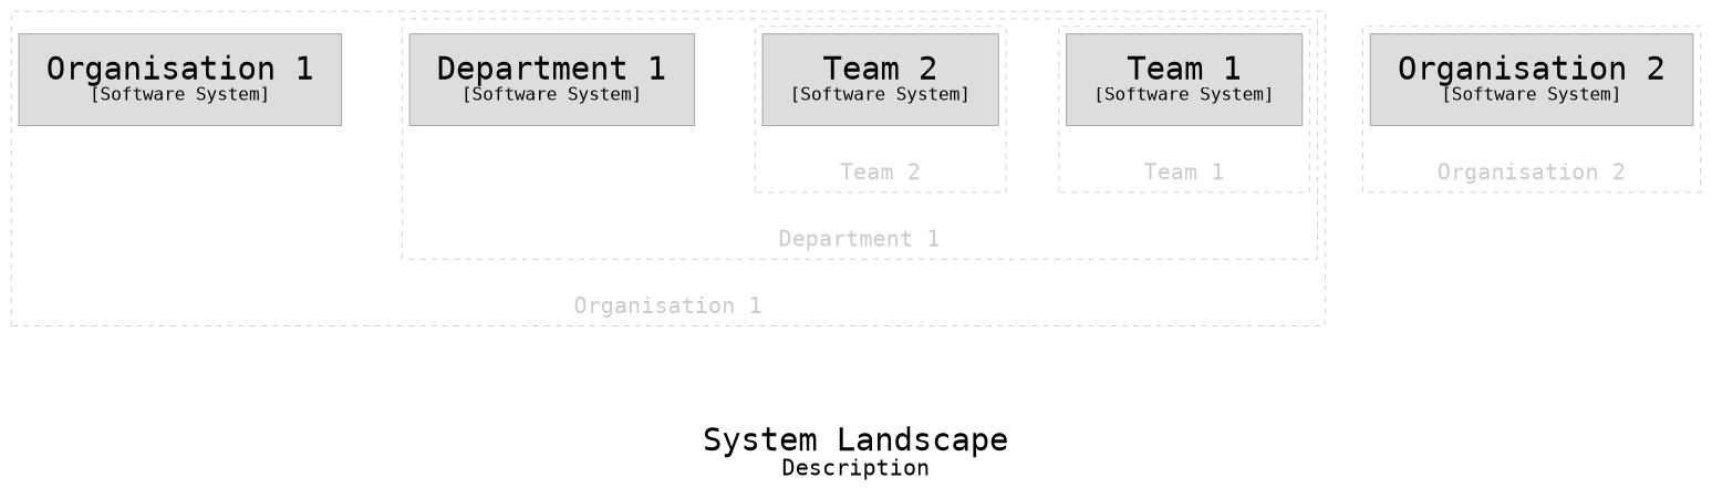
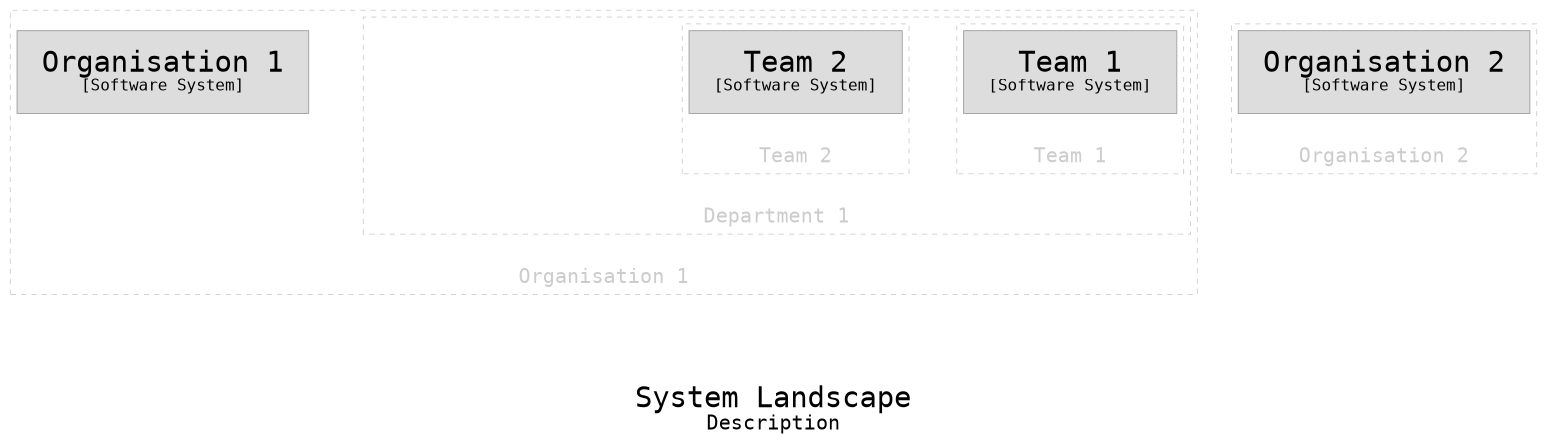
  digraph {
    compound=true
    fontname="DejaVu Sans Mono"
    label=<<br /><font point-size="34">System Landscape</font><br /><font point-size="24">Description</font>>
    nodesep=1.0
    rankdir=TB
    ranksep=1.0
    node [color="#9a9a9a" fillcolor="#dddddd" fontcolor="#000000" fontname="DejaVu Sans Mono" margin="0.4,0.3" shape=rect style=filled]
    n1 [label=<<font point-size="34">Team 1</font><br /><font point-size="19">[Software System]</font>>]
    n2 [label=<<font point-size="34">Team 2</font><br /><font point-size="19">[Software System]</font>>]
-   n3 [label=<<font point-size="34">Department 1</font><br /><font point-size="19">[Software System]</font>>]
    n4 [label=<<font point-size="34">Organisation 1</font><br /><font point-size="19">[Software System]</font>>]
    n5 [label=<<font point-size="34">Organisation 2</font><br /><font point-size="19">[Software System]</font>>]
    subgraph cluster_1 {
      color="#cccccc"
      fillcolor="#ffffff"
      fontcolor="#cccccc"
      label=<<font point-size="24"><br />Organisation 1</font>>
      labelloc=b
      style=dashed
      n4
      subgraph cluster_2 {
        color="#cccccc"
        fillcolor="#ffffff"
        fontcolor="#cccccc"
        label=<<font point-size="24"><br />Department 1</font>>
        labelloc=b
        style=dashed
-       n3
        subgraph cluster_3 {
          color="#cccccc"
          fillcolor="#ffffff"
          fontcolor="#cccccc"
          label=<<font point-size="24"><br />Team 1</font>>
          labelloc=b
          style=dashed
          n1
        }
        subgraph cluster_4 {
          color="#cccccc"
          fillcolor="#ffffff"
          fontcolor="#cccccc"
          label=<<font point-size="24"><br />Team 2</font>>
          labelloc=b
          style=dashed
          n2
        }
      }
    }
    subgraph cluster_5 {
      color="#cccccc"
      fillcolor="#ffffff"
      fontcolor="#cccccc"
      label=<<font point-size="24"><br />Organisation 2</font>>
      labelloc=b
      style=dashed
      n5
    }
  }
